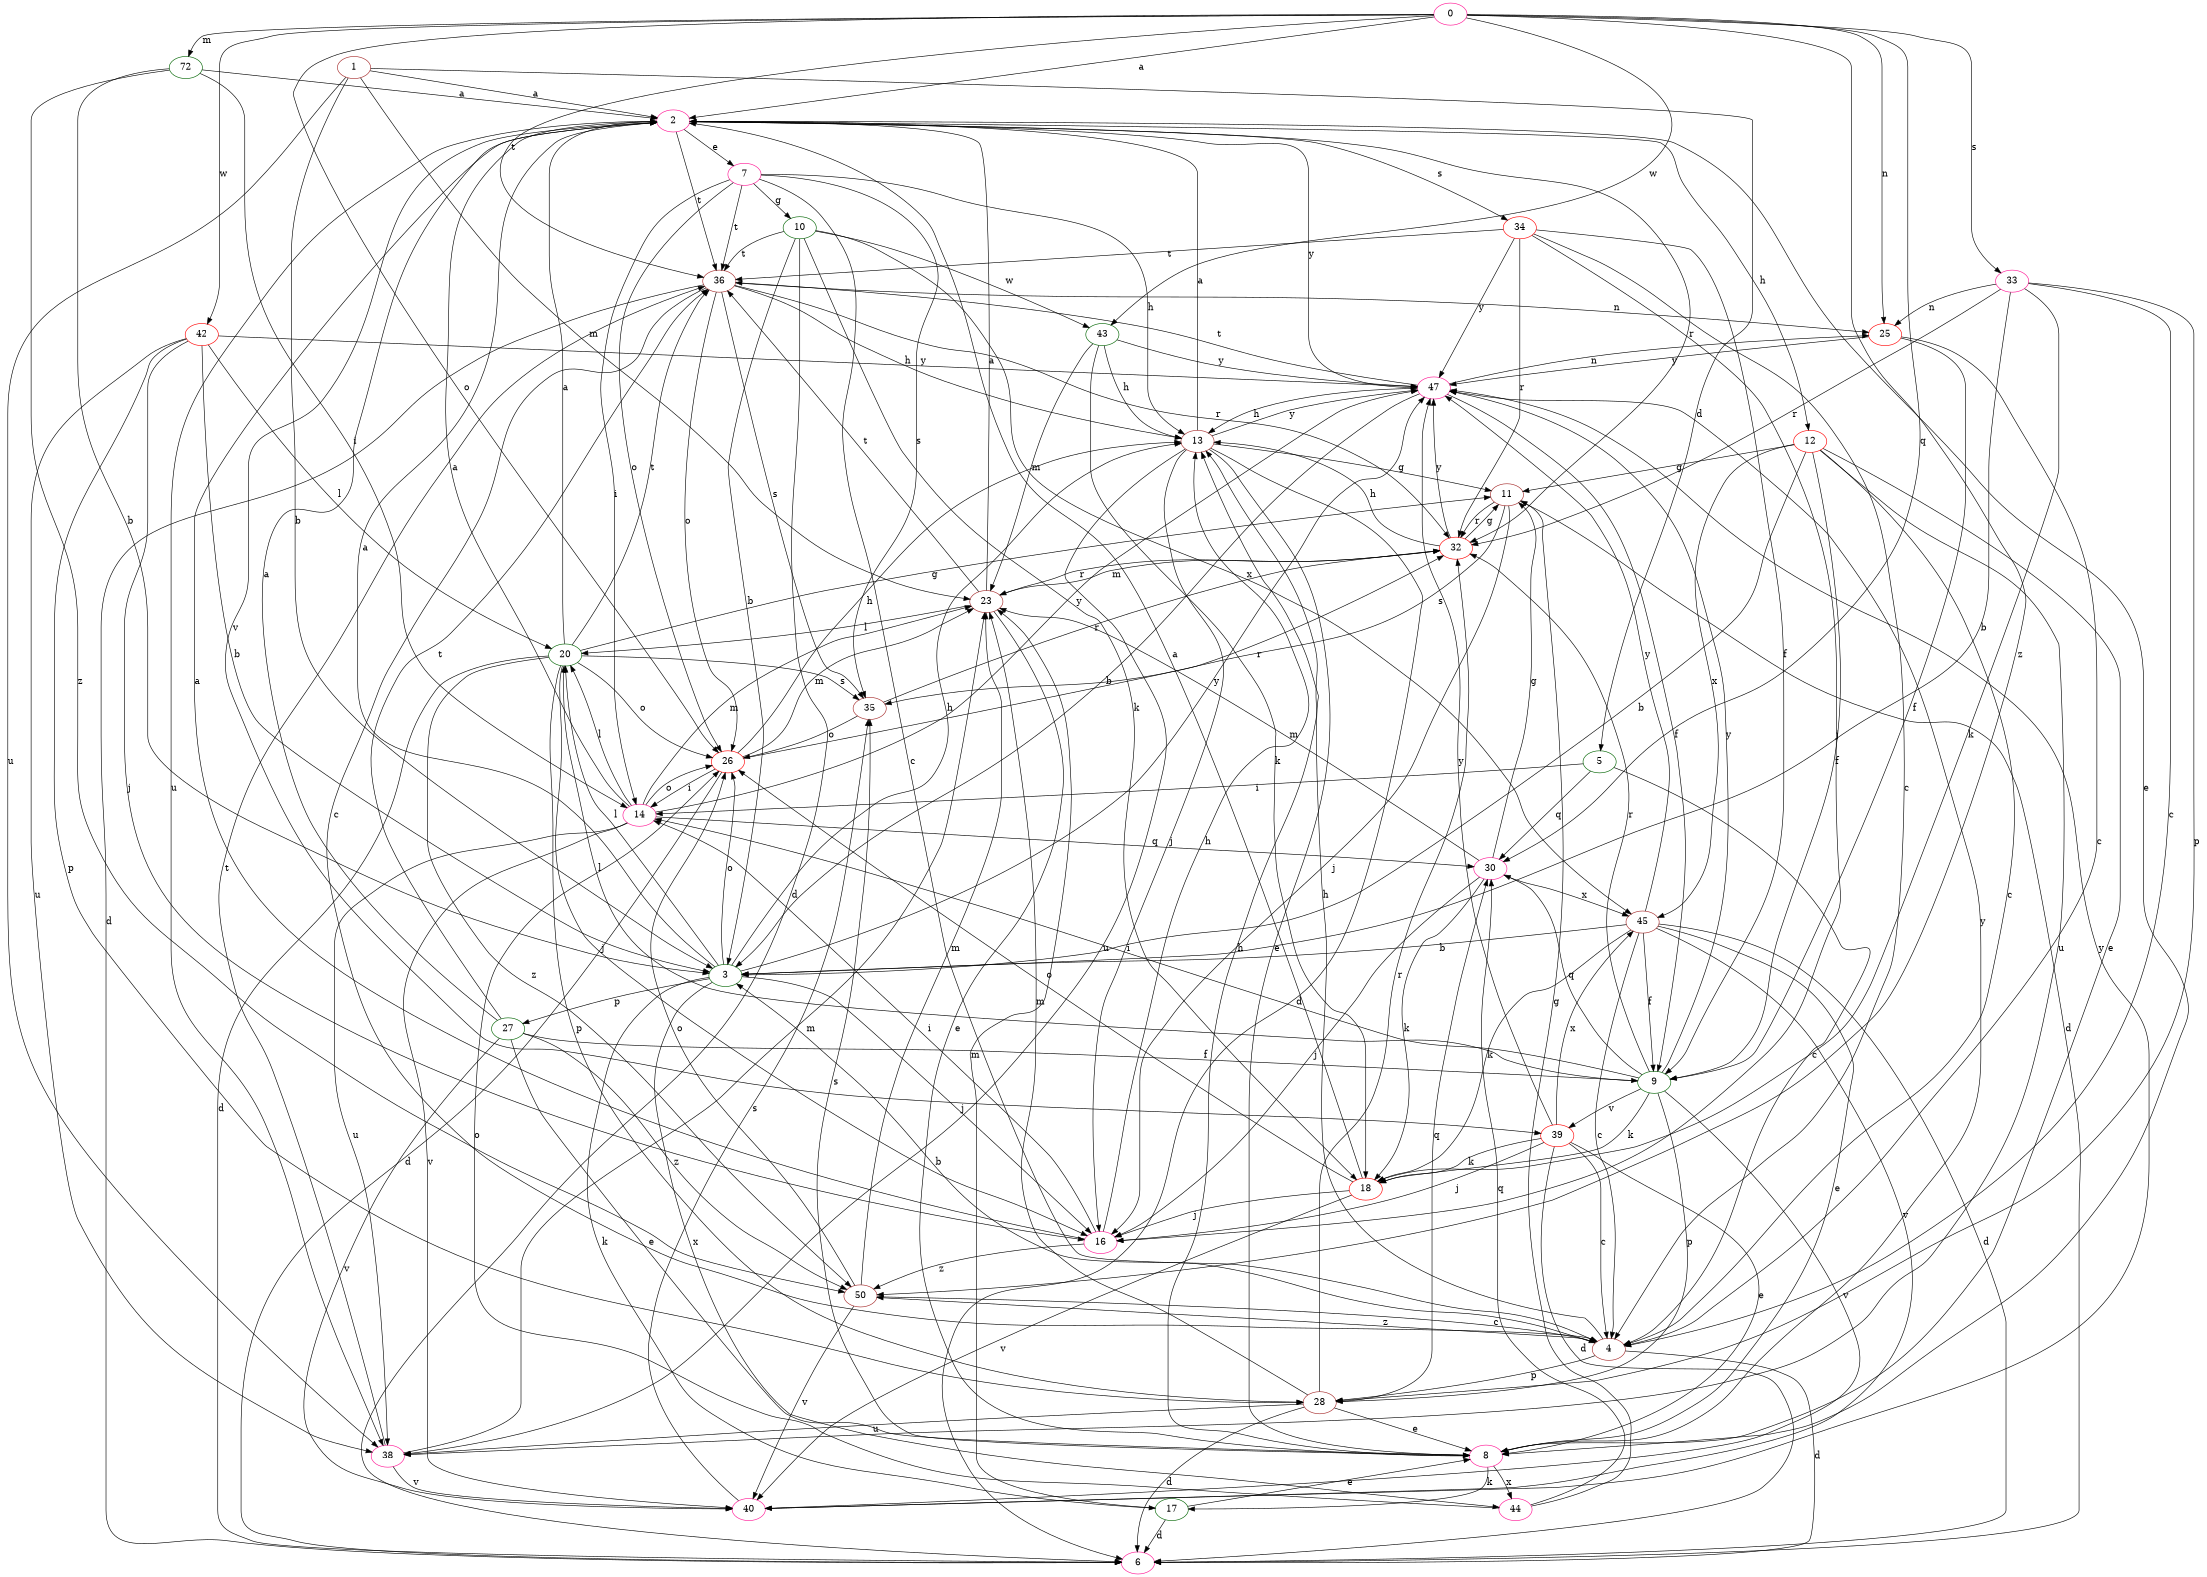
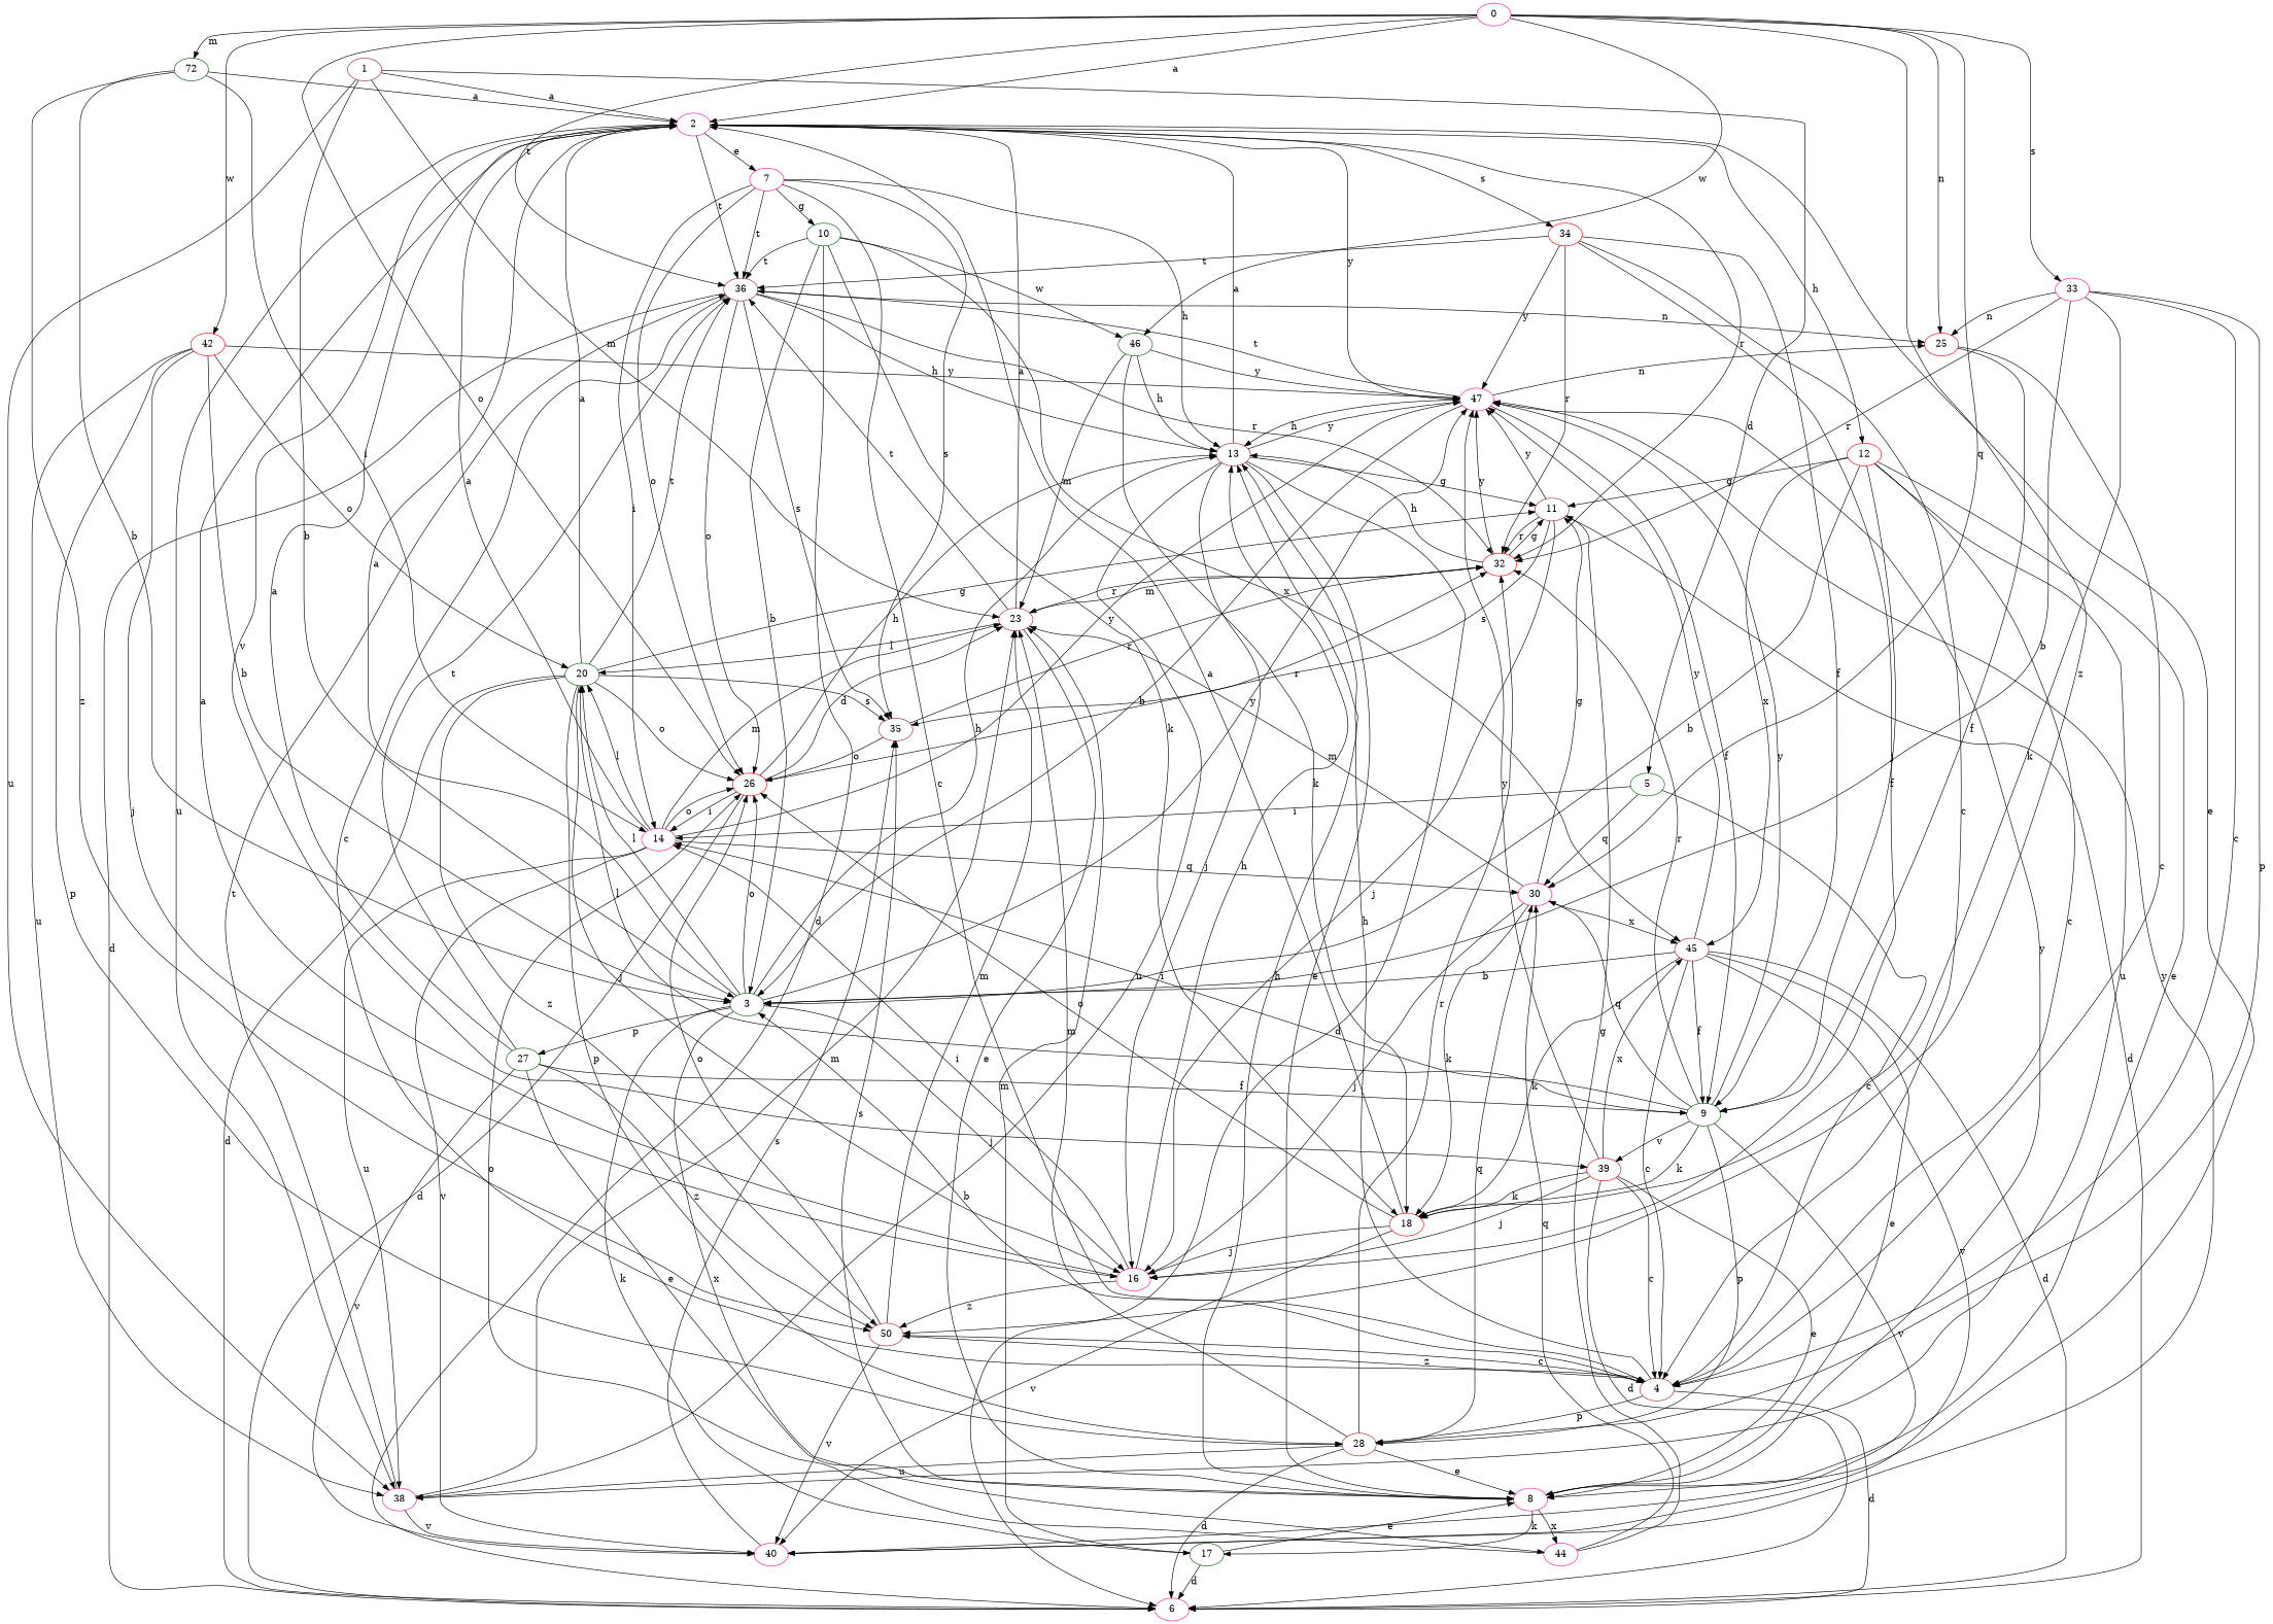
  strict digraph {
    node [color=deeppink]
    0
    2
    n3 [color=darkgreen label=72]
    25 [color=red]
    26 [color=red]
    30
    33
    36 [color=brown]
    42 [color=red]
-   43 [color=darkgreen]
+   43 [color=darkgreen label=46]
    50 [color=brown]
    38
    7
    8
    12 [color=red]
    32 [color=red]
    34 [color=red]
    39 [color=red]
    47
    3 [color=darkgreen]
    14
    4 [color=brown]
    9 [color=darkgreen]
    23 [color=brown]
    13 [color=brown]
    6
    16
    18 [color=red]
    45 [color=brown]
    11 [color=brown]
    28 [color=brown]
    35 [color=brown]
    20 [color=darkgreen]
    40
    1 [color=brown]
    5 [color=darkgreen]
    17 [color=darkgreen]
    27 [color=darkgreen]
    44
    10 [color=darkgreen]
    0 -> 2 [label=a]
    0 -> n3 [label=m]
    0 -> 25 [label=n]
    0 -> 26 [label=o]
    0 -> 30 [label=q]
    0 -> 33 [label=s]
    0 -> 36 [label=t]
    0 -> 42 [label=w]
    0 -> 43 [label=w]
    0 -> 50 [label=z]
    2 -> 36 [label=t]
    2 -> 38 [label=u]
    2 -> 7 [label=e]
    2 -> 8 [label=e]
    2 -> 12 [label=h]
    2 -> 32 [label=r]
    2 -> 34 [label=s]
    2 -> 39 [label=v]
    2 -> 47 [label=y]
    n3 -> 2 [label=a]
    n3 -> 50 [label=z]
    n3 -> 3 [label=b]
    n3 -> 14 [label=i]
-   25 -> 47 [label=y]
+   11 -> 47 [label=y]
    25 -> 4 [label=c]
    25 -> 9 [label=f]
    26 -> 32 [label=r]
    26 -> 14 [label=i]
-   26 -> 23 [label=m]
+   26 -> 23 [label=d]
    26 -> 13 [label=h]
    26 -> 6 [label=d]
    30 -> 23 [label=m]
    30 -> 16 [label=j]
    30 -> 18 [label=k]
    30 -> 45 [label=x]
    30 -> 11 [label=g]
    33 -> 25 [label=n]
    33 -> 32 [label=r]
    33 -> 3 [label=b]
    33 -> 4 [label=c]
    33 -> 18 [label=k]
    33 -> 28 [label=p]
    36 -> 25 [label=n]
    36 -> 26 [label=o]
    36 -> 32 [label=r]
    36 -> 4 [label=c]
    36 -> 13 [label=h]
    36 -> 6 [label=d]
    36 -> 35 [label=s]
    42 -> 38 [label=u]
    42 -> 47 [label=y]
    42 -> 3 [label=b]
    42 -> 16 [label=j]
    42 -> 28 [label=p]
-   42 -> 20 [label=l]
+   42 -> 20 [label=o]
    43 -> 47 [label=y]
    43 -> 23 [label=m]
    43 -> 13 [label=h]
    43 -> 18 [label=k]
    50 -> 26 [label=o]
    50 -> 4 [label=c]
    50 -> 23 [label=m]
    50 -> 40 [label=v]
    38 -> 36 [label=t]
    38 -> 23 [label=m]
    38 -> 40 [label=v]
    7 -> 26 [label=o]
    7 -> 36 [label=t]
    7 -> 14 [label=i]
    7 -> 4 [label=c]
    7 -> 13 [label=h]
    7 -> 35 [label=s]
    7 -> 10 [label=g]
    8 -> 47 [label=y]
    8 -> 13 [label=h]
    8 -> 35 [label=s]
    8 -> 17 [label=k]
    8 -> 44 [label=x]
    12 -> 38 [label=u]
    12 -> 8 [label=e]
    12 -> 3 [label=b]
    12 -> 4 [label=c]
    12 -> 9 [label=f]
    12 -> 45 [label=x]
    12 -> 11 [label=g]
    32 -> 47 [label=y]
    32 -> 23 [label=m]
    32 -> 13 [label=h]
    32 -> 11 [label=g]
    34 -> 36 [label=t]
    34 -> 32 [label=r]
    34 -> 47 [label=y]
    34 -> 4 [label=c]
    34 -> 9 [label=f]
    34 -> 16 [label=j]
    39 -> 8 [label=e]
    39 -> 47 [label=y]
    39 -> 4 [label=c]
    39 -> 6 [label=d]
    39 -> 16 [label=j]
    39 -> 18 [label=k]
    39 -> 45 [label=x]
    47 -> 25 [label=n]
    47 -> 36 [label=t]
    47 -> 3 [label=b]
    47 -> 9 [label=f]
    47 -> 13 [label=h]
    3 -> 2 [label=a]
    3 -> 26 [label=o]
    3 -> 47 [label=y]
    3 -> 13 [label=h]
    3 -> 16 [label=j]
    3 -> 20 [label=l]
    3 -> 17 [label=k]
    3 -> 27 [label=p]
    3 -> 44 [label=x]
    14 -> 2 [label=a]
    14 -> 26 [label=o]
    14 -> 30 [label=q]
    14 -> 38 [label=u]
    14 -> 47 [label=y]
    14 -> 23 [label=m]
    14 -> 20 [label=l]
    14 -> 40 [label=v]
    4 -> 50 [label=z]
    4 -> 3 [label=b]
    4 -> 13 [label=h]
    4 -> 6 [label=d]
    4 -> 28 [label=p]
    9 -> 30 [label=q]
    9 -> 32 [label=r]
    9 -> 39 [label=v]
    9 -> 47 [label=y]
    9 -> 14 [label=i]
    9 -> 18 [label=k]
    9 -> 28 [label=p]
    9 -> 20 [label=l]
    9 -> 40 [label=v]
    23 -> 2 [label=a]
    23 -> 36 [label=t]
    23 -> 8 [label=e]
    23 -> 32 [label=r]
    23 -> 20 [label=l]
    13 -> 2 [label=a]
    13 -> 38 [label=u]
    13 -> 8 [label=e]
    13 -> 47 [label=y]
    13 -> 6 [label=d]
    13 -> 16 [label=j]
    13 -> 11 [label=g]
    16 -> 2 [label=a]
    16 -> 50 [label=z]
    16 -> 14 [label=i]
    16 -> 13 [label=h]
    18 -> 2 [label=a]
    18 -> 26 [label=o]
    18 -> 16 [label=j]
    18 -> 40 [label=v]
    45 -> 8 [label=e]
    45 -> 47 [label=y]
    45 -> 3 [label=b]
    45 -> 4 [label=c]
    45 -> 9 [label=f]
    45 -> 6 [label=d]
    45 -> 18 [label=k]
    45 -> 40 [label=v]
    11 -> 32 [label=r]
    11 -> 6 [label=d]
    11 -> 16 [label=j]
    11 -> 35 [label=s]
    28 -> 30 [label=q]
    28 -> 38 [label=u]
    28 -> 8 [label=e]
    28 -> 32 [label=r]
    28 -> 23 [label=m]
    28 -> 6 [label=d]
    35 -> 26 [label=o]
    35 -> 32 [label=r]
    20 -> 2 [label=a]
    20 -> 26 [label=o]
    20 -> 36 [label=t]
    20 -> 50 [label=z]
    20 -> 6 [label=d]
    20 -> 16 [label=j]
    20 -> 11 [label=g]
    20 -> 28 [label=p]
    20 -> 35 [label=s]
    40 -> 47 [label=y]
    40 -> 35 [label=s]
    1 -> 2 [label=a]
    1 -> 38 [label=u]
    1 -> 3 [label=b]
    1 -> 23 [label=m]
    1 -> 5 [label=d]
    5 -> 30 [label=q]
    5 -> 14 [label=i]
    5 -> 4 [label=c]
    17 -> 8 [label=e]
    17 -> 23 [label=m]
    17 -> 6 [label=d]
    27 -> 2 [label=a]
    27 -> 36 [label=t]
    27 -> 50 [label=z]
    27 -> 8 [label=e]
    27 -> 9 [label=f]
    27 -> 40 [label=v]
    44 -> 26 [label=o]
    44 -> 30 [label=q]
    44 -> 11 [label=g]
    10 -> 36 [label=t]
    10 -> 43 [label=w]
    10 -> 3 [label=b]
    10 -> 6 [label=d]
    10 -> 18 [label=k]
    10 -> 45 [label=x]
  }
